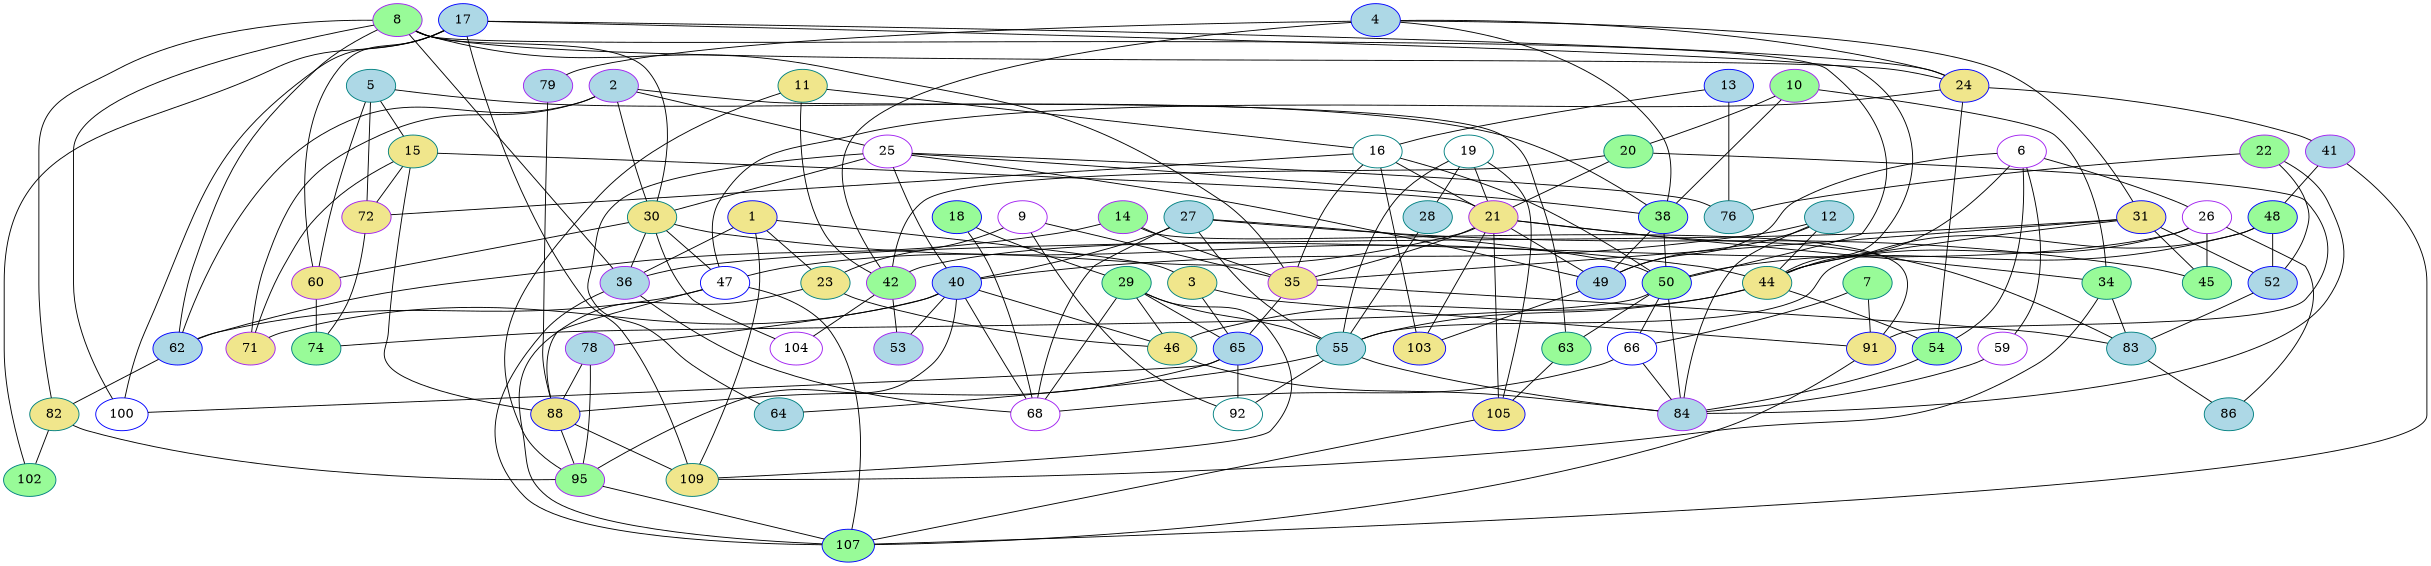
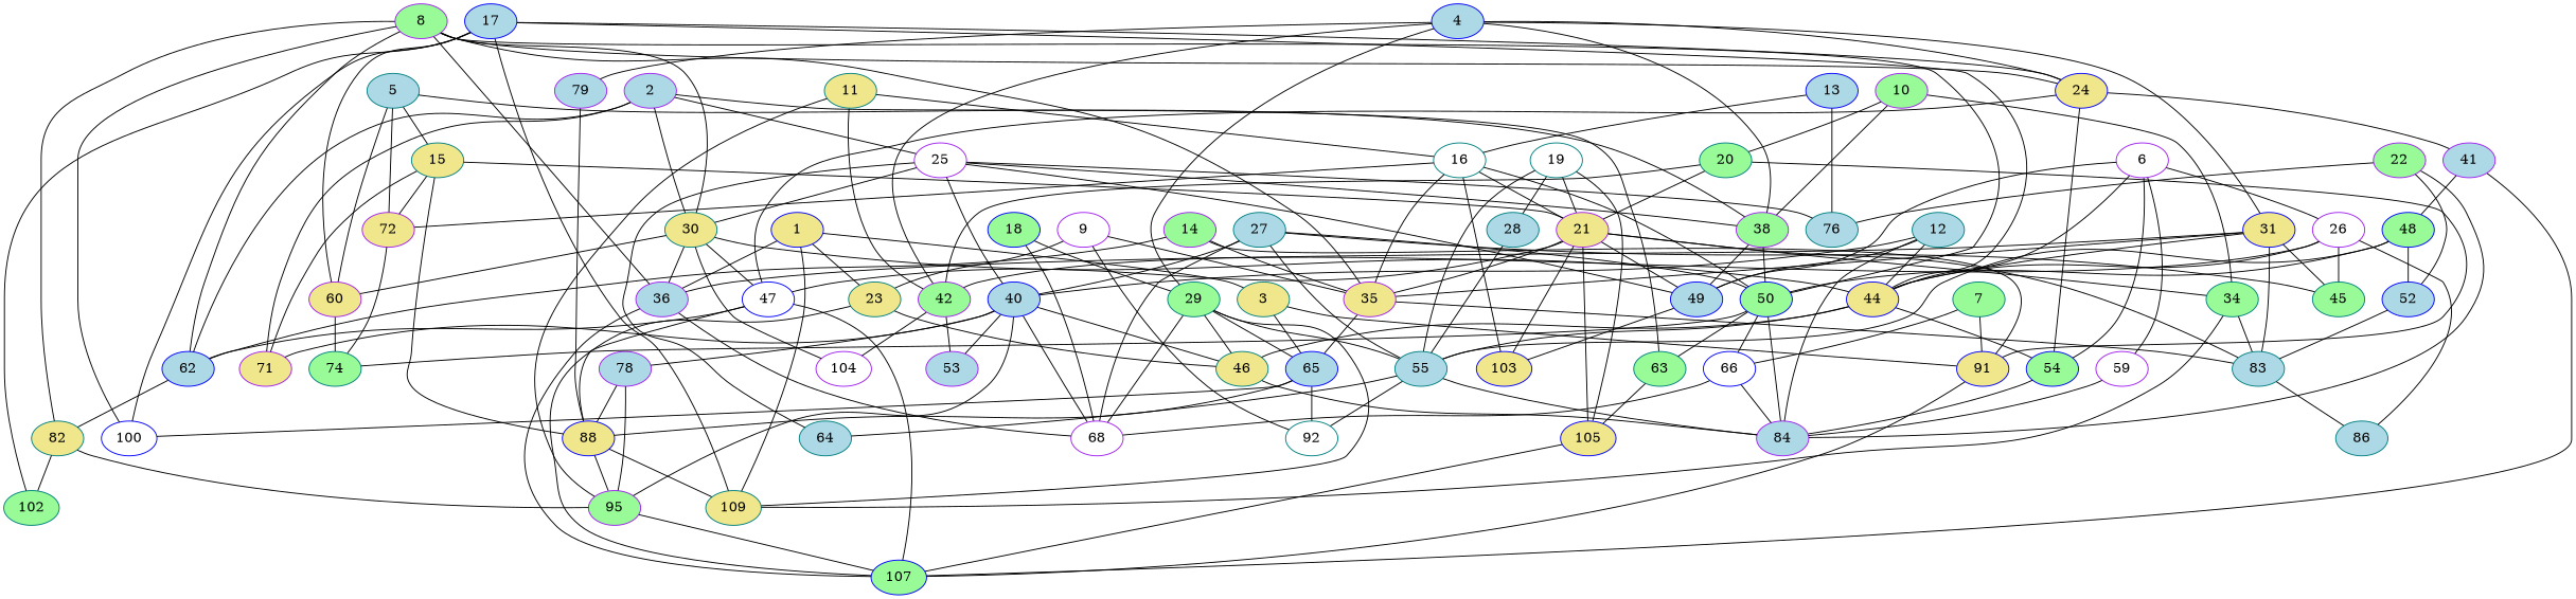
  graph {
    node [color=teal fillcolor=lightblue style=filled]
    1 [color=blue fillcolor=khaki]
    3 [fillcolor=khaki]
    23 [fillcolor=khaki super="+97"]
    36 [color=purple super="+67"]
    109 [fillcolor=khaki]
    65 [color=blue super="+77"]
    91 [color=blue fillcolor=khaki super="+94"]
    46 [fillcolor=khaki super="+101"]
    107 [color=blue fillcolor=palegreen super="+116"]
    68 [color=purple fillcolor=white super="+96"]
    25 [color=purple fillcolor=white super="+32"]
    30 [fillcolor=khaki super="+58"]
-   38 [color=blue fillcolor=palegreen super="+112"]
+   38 [color=purple fillcolor=palegreen super="+112"]
    49 [color=blue super="+69"]
    40 [color=blue super="+118"]
    76
    64
    2 [color=purple]
    62 [color=blue super="+115"]
    63 [fillcolor=palegreen]
    71 [color=purple fillcolor=khaki]
    60 [color=purple fillcolor=khaki]
-   44 [fillcolor=khaki super="+113"]
+   44 [color=blue fillcolor=khaki super="+113"]
    47 [color=blue fillcolor=white]
    104 [color=purple fillcolor=white]
    82 [fillcolor=khaki]
    105 [color=blue fillcolor=khaki]
    100 [color=blue fillcolor=white]
    92 [fillcolor=white]
    88 [color=blue fillcolor=khaki super="+93"]
    4 [color=blue super="+106"]
    24 [color=blue fillcolor=khaki super="+81"]
    29 [fillcolor=palegreen super="+119"]
    31 [color=blue fillcolor=khaki super="+80"]
    42 [color=purple fillcolor=palegreen super="+85"]
    79 [color=purple]
    54 [color=blue fillcolor=palegreen super="+87"]
    41 [color=purple]
    55 [super="+98"]
    35 [color=purple fillcolor=khaki super="+37"]
    83 [super="+114"]
    45 [fillcolor=palegreen super="+75"]
    50 [color=blue fillcolor=palegreen super="+90"]
    53 [color=purple]
    5 [super="+51"]
    15 [fillcolor=khaki super="+111"]
    72 [color=purple fillcolor=khaki]
    21 [color=purple fillcolor=khaki super="+57"]
    74 [fillcolor=palegreen]
    6 [color=purple fillcolor=white super="+56"]
    26 [color=purple fillcolor=white super="+43"]
    59 [color=purple fillcolor=white]
    86
    103 [color=blue fillcolor=khaki]
    84 [color=purple super="+108"]
    7 [fillcolor=palegreen super="+99"]
    66 [color=blue fillcolor=white super="+117"]
    8 [color=purple fillcolor=palegreen super="+33"]
    95 [color=purple fillcolor=palegreen]
    102 [fillcolor=palegreen]
    9 [color=purple fillcolor=white]
    10 [color=purple fillcolor=palegreen]
    20 [fillcolor=palegreen]
    34 [fillcolor=palegreen super="+61"]
    16 [fillcolor=white super="+110"]
    11 [fillcolor=khaki]
    12 [super="+73"]
    78 [color=purple]
    13 [color=blue]
    14 [color=purple fillcolor=palegreen]
    17 [color=blue super="+70"]
    18 [color=blue fillcolor=palegreen]
    19 [fillcolor=white super="+39"]
    28
    22 [color=purple fillcolor=palegreen]
    52 [color=blue]
    48 [color=blue fillcolor=palegreen]
    27 [super="+89"]
    1 -- 3
    1 -- 23
    1 -- 36
    1 -- 109
    3 -- 65
    3 -- 91
    23 -- 46
    23 -- 107
    36 -- 107
    36 -- 68
    65 -- 100
    65 -- 92
    65 -- 88
    91 -- 107
    46 -- 84
    25 -- 30
    25 -- 38
    25 -- 49
    25 -- 40
    25 -- 76
    25 -- 64
    30 -- 36
    30 -- 60
    30 -- 44
    30 -- 47
    30 -- 104
    38 -- 49
    38 -- 50
    49 -- 103
    40 -- 46
    40 -- 68
    40 -- 71
    40 -- 53
    40 -- 95
    40 -- 78
    2 -- 25
    2 -- 30
    2 -- 62
    2 -- 63
    2 -- 71
    62 -- 82
    63 -- 105
    60 -- 74
    44 -- 46
    44 -- 54
    44 -- 55
    47 -- 107
    47 -- 62
    47 -- 88
    82 -- 95
    82 -- 102
    105 -- 107
    88 -- 109
    88 -- 95
    4 -- 38
    4 -- 24
+   4 -- 29
    4 -- 31
    4 -- 42
    4 -- 79
    24 -- 47
    24 -- 54
    24 -- 41
    29 -- 109
    29 -- 65
    29 -- 46
    29 -- 68
    29 -- 55 [weight=2]
    31 -- 36
    31 -- 44
    31 -- 35
-   31 -- 52
+   31 -- 83
    31 -- 45
    42 -- 104
    42 -- 53
    79 -- 88
    54 -- 84
    41 -- 107
    41 -- 48
    55 -- 64
    55 -- 92
    55 -- 84
    35 -- 65
    35 -- 83
    83 -- 86
    50 -- 63
    50 -- 74
    50 -- 84
    50 -- 66
    5 -- 38
    5 -- 60
    5 -- 15
    5 -- 72
    15 -- 71
    15 -- 88
    15 -- 72
    15 -- 21
    72 -- 74
    21 -- 49
    21 -- 47
    21 -- 105
    21 -- 35
    21 -- 83
    21 -- 103
    21 -- 34
    6 -- 49
    6 -- 44
    6 -- 54
    6 -- 26
    6 -- 59
    26 -- 44
    26 -- 42
    26 -- 45
    26 -- 86
    59 -- 84
    7 -- 91
    7 -- 66 [weight=2]
    66 -- 68
    66 -- 84 [weight=2]
    8 -- 36
    8 -- 30
    8 -- 62
    8 -- 82
    8 -- 100
    8 -- 24
    8 -- 35
    8 -- 50
    95 -- 107
    9 -- 23
    9 -- 92
    9 -- 35
    10 -- 38
    10 -- 20
    10 -- 34
    20 -- 91 [weight=2]
    20 -- 42
    20 -- 21
    34 -- 109
    34 -- 83
    16 -- 35
    16 -- 50
    16 -- 72
    16 -- 21
    16 -- 103 [weight=2]
    11 -- 42
    11 -- 95
    11 -- 16
    12 -- 49
    12 -- 40
    12 -- 44
    12 -- 84
    78 -- 88
    78 -- 95
    13 -- 76
    13 -- 16
    14 -- 91
    14 -- 62
    14 -- 35
    17 -- 109 [weight=2]
    17 -- 60
    17 -- 44
    17 -- 100
    17 -- 24
    17 -- 102
    18 -- 68
    18 -- 29
    19 -- 105
    19 -- 55
    19 -- 21
    19 -- 28
    28 -- 55
    22 -- 76
    22 -- 84
    22 -- 52
    52 -- 83
    48 -- 55
    48 -- 50
    48 -- 52
    27 -- 68
    27 -- 40
    27 -- 55
    27 -- 45
    27 -- 50
  }
